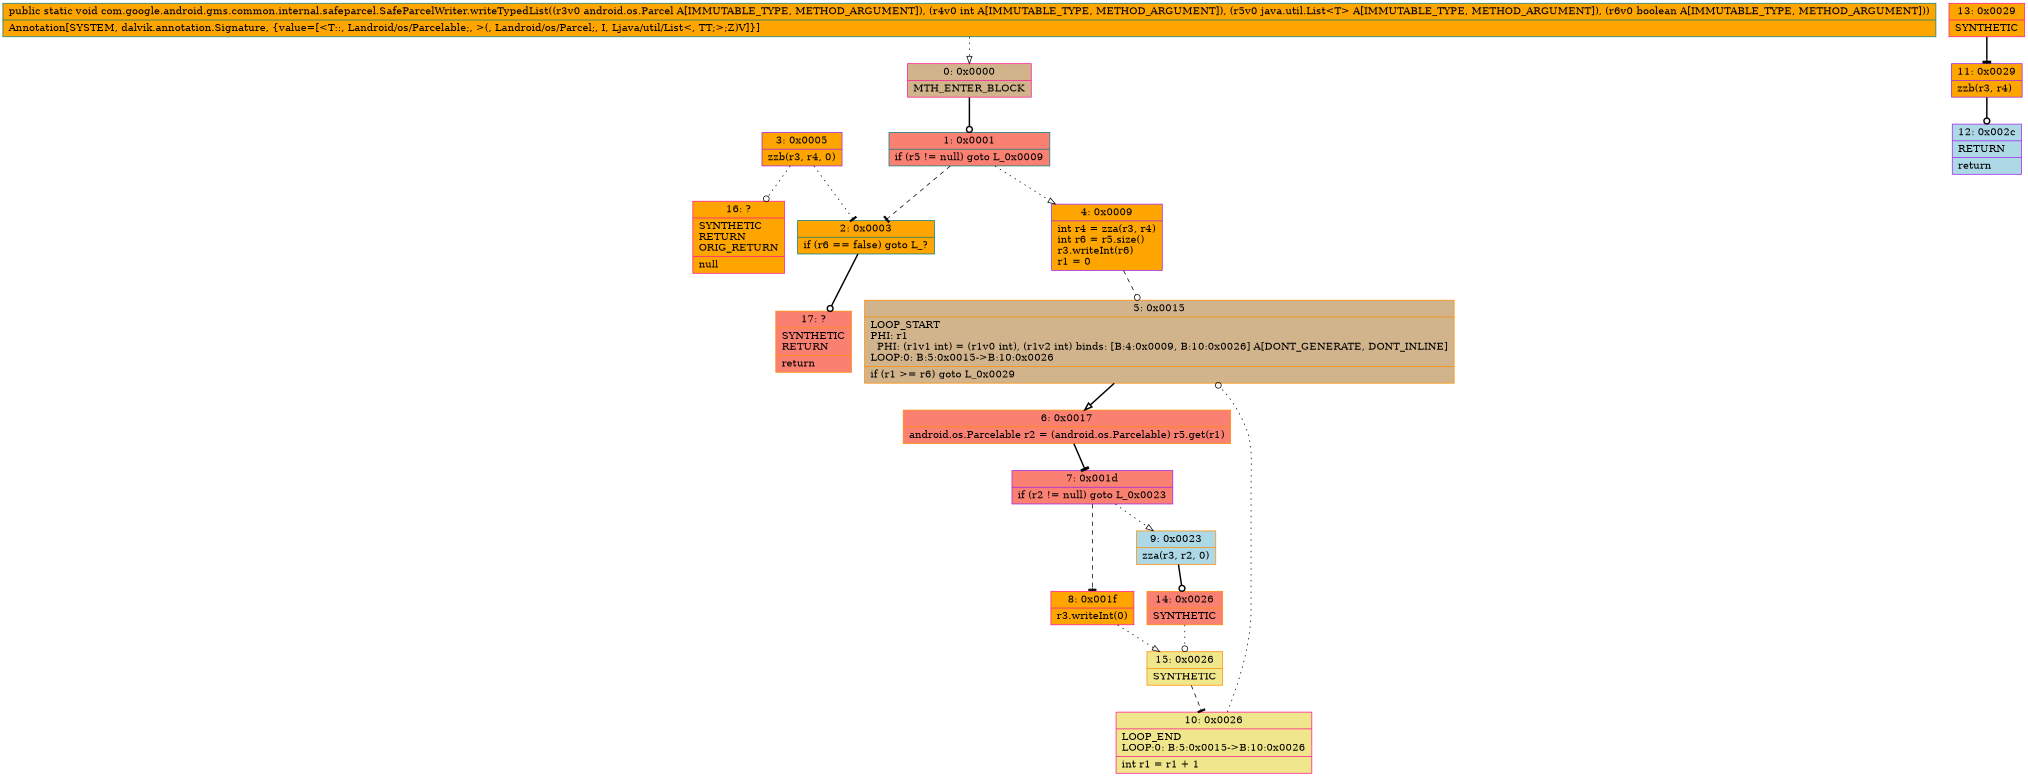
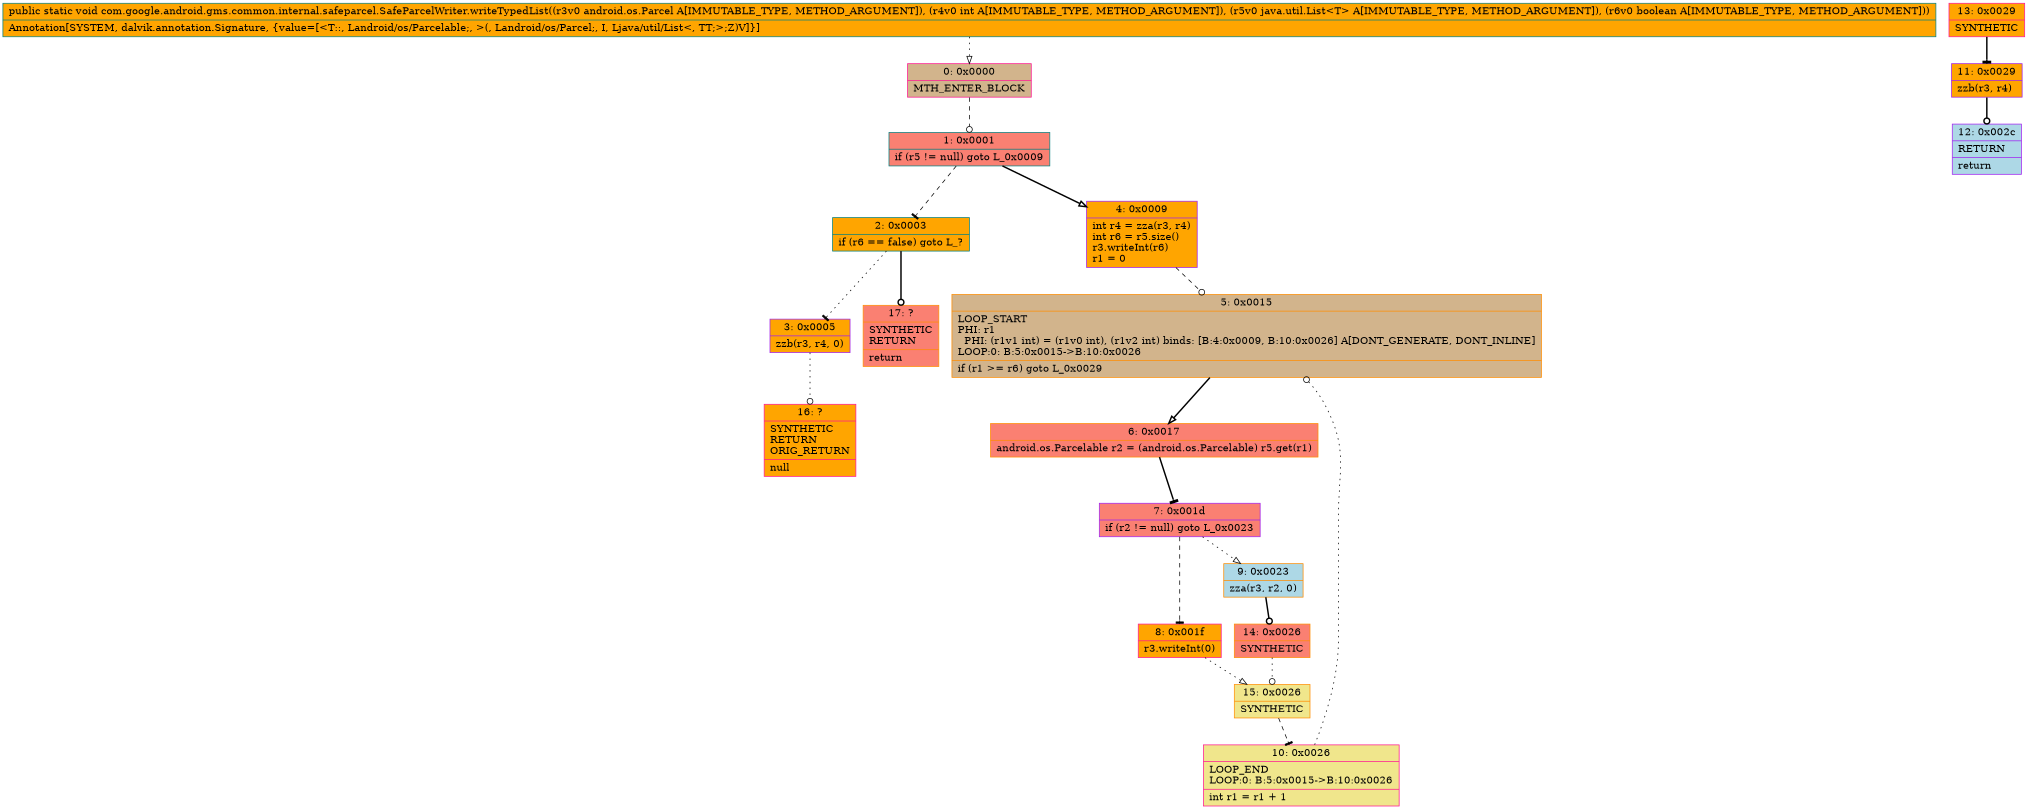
  digraph {
    node [color=darkorange fillcolor=orange shape=record style=filled]
    edge [arrowhead=odot style=dotted]
    n1 [color=deeppink fillcolor=tan label="{0\:\ 0x0000|MTH_ENTER_BLOCK\l}"]
    n2 [color=teal fillcolor=salmon label="{1\:\ 0x0001|if (r5 != null) goto L_0x0009\l}"]
    n3 [color=teal label="{2\:\ 0x0003|if (r6 == false) goto L_?\l}"]
    n4 [color=purple label="{4\:\ 0x0009|int r4 = zza(r3, r4)\lint r6 = r5.size()\lr3.writeInt(r6)\lr1 = 0\l}"]
    n5 [color=purple label="{3\:\ 0x0005|zzb(r3, r4, 0)\l}"]
    n6 [fillcolor=salmon label="{17\:\ ?|SYNTHETIC\lRETURN\l|return\l}"]
    n7 [fillcolor=tan label="{5\:\ 0x0015|LOOP_START\lPHI: r1 \l  PHI: (r1v1 int) = (r1v0 int), (r1v2 int) binds: [B:4:0x0009, B:10:0x0026] A[DONT_GENERATE, DONT_INLINE]\lLOOP:0: B:5:0x0015\-\>B:10:0x0026\l|if (r1 \>= r6) goto L_0x0029\l}"]
    n8 [color=deeppink label="{16\:\ ?|SYNTHETIC\lRETURN\lORIG_RETURN\l|null\l}"]
    n9 [fillcolor=salmon label="{6\:\ 0x0017|android.os.Parcelable r2 = (android.os.Parcelable) r5.get(r1)\l}"]
    n10 [color=purple fillcolor=salmon label="{7\:\ 0x001d|if (r2 != null) goto L_0x0023\l}"]
    n11 [color=deeppink label="{13\:\ 0x0029|SYNTHETIC\l}"]
    n12 [color=purple label="{11\:\ 0x0029|zzb(r3, r4)\l}"]
    n13 [color=deeppink label="{8\:\ 0x001f|r3.writeInt(0)\l}"]
    n14 [fillcolor=lightblue label="{9\:\ 0x0023|zza(r3, r2, 0)\l}"]
    n15 [fillcolor=khaki label="{15\:\ 0x0026|SYNTHETIC\l}"]
    n16 [fillcolor=salmon label="{14\:\ 0x0026|SYNTHETIC\l}"]
    n17 [color=deeppink fillcolor=khaki label="{10\:\ 0x0026|LOOP_END\lLOOP:0: B:5:0x0015\-\>B:10:0x0026\l|int r1 = r1 + 1\l}"]
    n18 [color=purple fillcolor=lightblue label="{12\:\ 0x002c|RETURN\l|return\l}"]
    n19 [color=teal label="{public static void com.google.android.gms.common.internal.safeparcel.SafeParcelWriter.writeTypedList((r3v0 android.os.Parcel A[IMMUTABLE_TYPE, METHOD_ARGUMENT]), (r4v0 int A[IMMUTABLE_TYPE, METHOD_ARGUMENT]), (r5v0 java.util.List\<T\> A[IMMUTABLE_TYPE, METHOD_ARGUMENT]), (r6v0 boolean A[IMMUTABLE_TYPE, METHOD_ARGUMENT]))  | Annotation[SYSTEM, dalvik.annotation.Signature, \{value=[\<T::, Landroid\/os\/Parcelable;, \>(, Landroid\/os\/Parcel;, I, Ljava\/util\/List\<, TT;\>;Z)V]\}]\l}"]
-   n1 -> n2 [style=bold]
+   n1 -> n2 [style=dashed]
    n2 -> n3 [arrowhead=tee style=dashed]
-   n2 -> n4 [arrowhead=onormal]
-   n5 -> n3 [arrowhead=tee]
+   n2 -> n4 [arrowhead=onormal style=bold]
+   n3 -> n5 [arrowhead=tee]
    n3 -> n6 [style=bold]
    n4 -> n7 [style=dashed]
    n5 -> n8
    n7 -> n9 [arrowhead=onormal style=bold]
    n9 -> n10 [arrowhead=tee style=bold]
    n10 -> n13 [arrowhead=tee style=dashed]
    n10 -> n14 [arrowhead=onormal]
    n11 -> n12 [arrowhead=tee style=bold]
    n12 -> n18 [style=bold]
    n13 -> n15 [arrowhead=onormal]
    n14 -> n16 [style=bold]
    n15 -> n17 [arrowhead=tee style=dashed]
    n16 -> n15
    n17 -> n7
    n19 -> n1 [arrowhead=onormal]
  }
